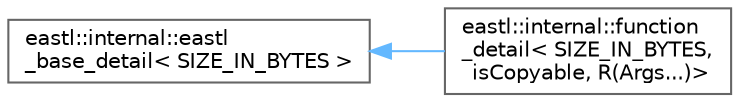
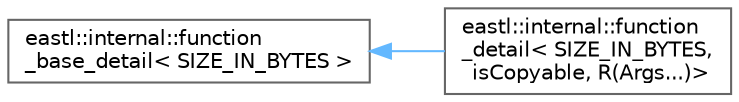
  digraph {
    rankdir=LR
    node [color=grey40 fillcolor=white fontname=Helvetica fontsize=10 shape=box style=filled]
-   n1 [height=0.2 label="eastl::internal::eastl\l_base_detail\< SIZE_IN_BYTES \>" width=0.4]
+   n1 [height=0.2 label="eastl::internal::function\l_base_detail\< SIZE_IN_BYTES \>" width=0.4]
    n2 [height=0.2 label="eastl::internal::function\l_detail\< SIZE_IN_BYTES,\l isCopyable, R(Args...)\>" width=0.4]
    n1 -> n2 [color=steelblue1 dir=back fontname=Helvetica fontsize=10 labelfontname=Helvetica labelfontsize=10 style=solid]
  }
